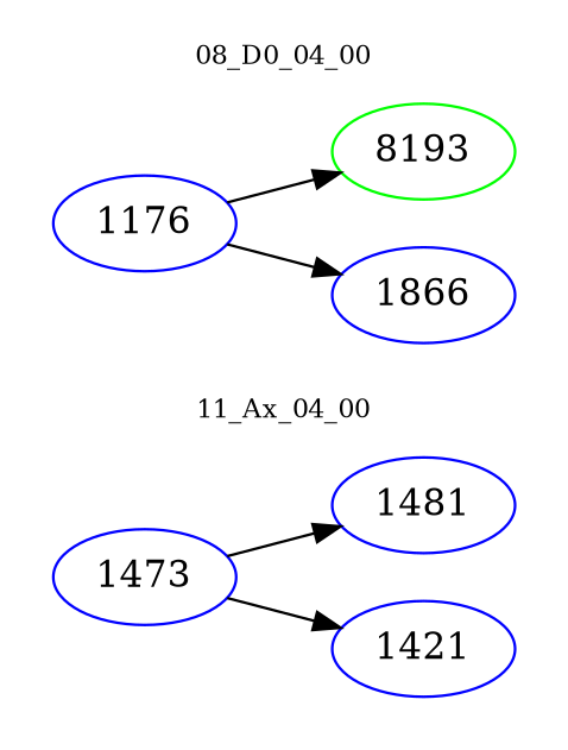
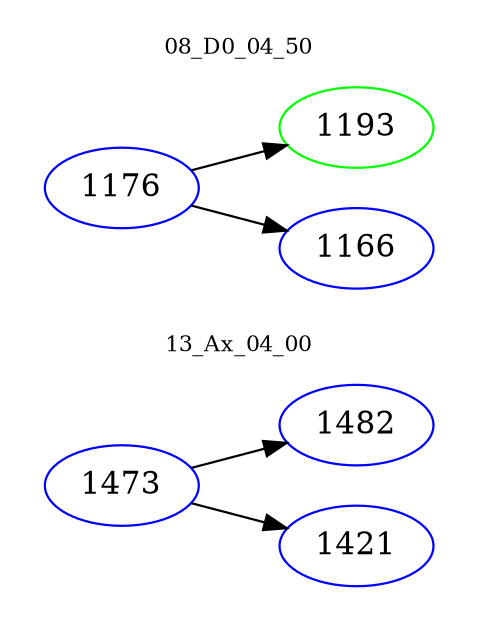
  digraph {
    rankdir=LR
    node [color=blue]
    edge [color=black]
    n1 [label=1473]
    n2 [label=1421]
-   n3 [label=1481]
+   n3 [label=1482]
    n4 [label=1176]
-   n5 [label=1866]
-   n6 [color=green label=8193]
+   n5 [label=1166]
+   n6 [color=green label=1193]
    subgraph cluster_1 {
      color=white
      fontsize=10
-     label="11_Ax_04_00"
+     label="13_Ax_04_00"
      n1
      n2
      n3
    }
    subgraph cluster_2 {
      color=white
      fontsize=10
-     label="08_D0_04_00"
+     label="08_D0_04_50"
      n4
      n5
      n6
    }
    n1 -> n2
    n1 -> n3
    n4 -> n5
    n4 -> n6
  }
